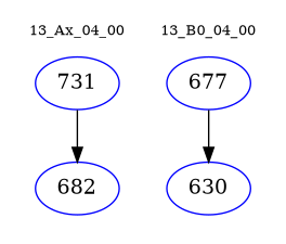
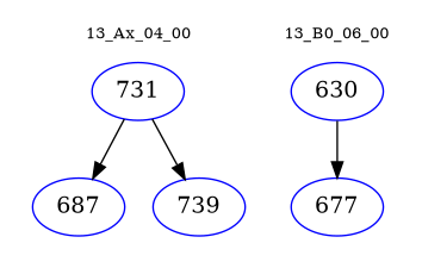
  digraph {
    node [color=blue]
    edge [color=black]
    n1 [label=731]
-   n2 [label=682]
+   n2 [label=687]
+   n3 [label=739]
    n4 [label=677]
    n5 [label=630]
    subgraph cluster_1 {
      color=white
      fontsize=10
      label="13_Ax_04_00"
      n1
      n2
+     n3
    }
    subgraph cluster_2 {
      color=white
      fontsize=10
-     label="13_B0_04_00"
+     label="13_B0_06_00"
      n4
      n5
    }
    n1 -> n2
-   n4 -> n5
+   n1 -> n3
+   n5 -> n4
  }
